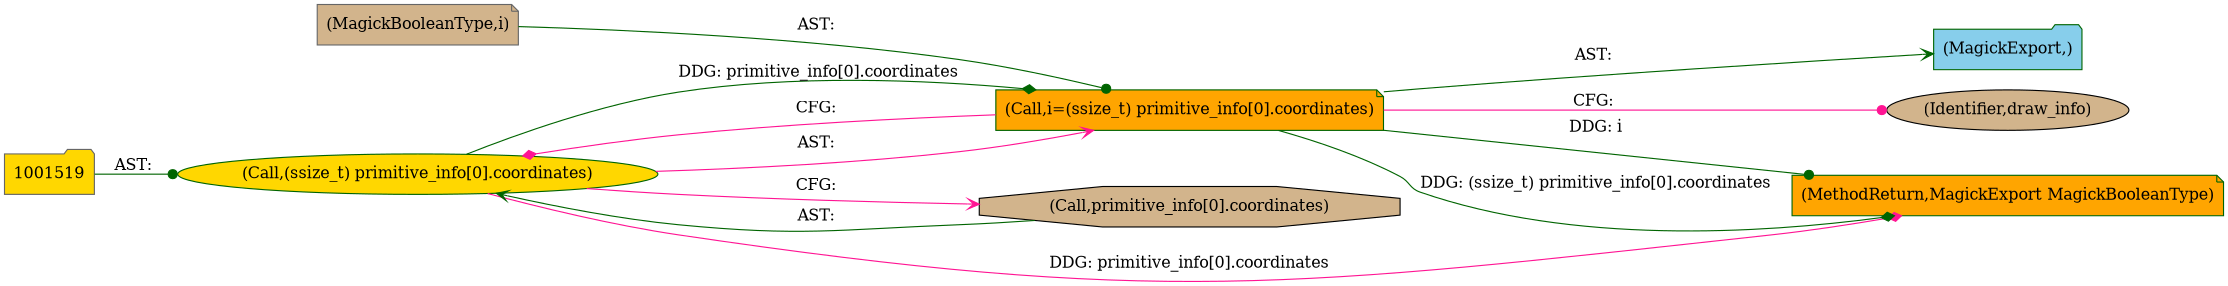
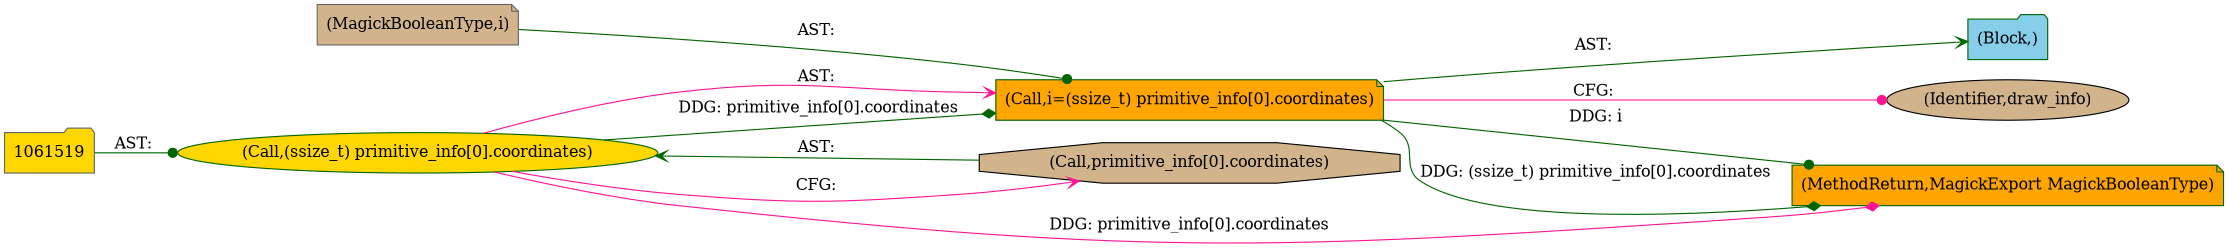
  digraph {
    rankdir=LR
    node [color=darkgreen fillcolor=tan shape=note style=filled]
    edge [arrowhead=vee color=darkgreen]
    n1 [fillcolor=gold label="(Call,(ssize_t) primitive_info[0].coordinates)" shape=ellipse]
    n2 [fillcolor=orange label="(Call,i=(ssize_t) primitive_info[0].coordinates)"]
    n3 [fillcolor=orange label="(MethodReturn,MagickExport MagickBooleanType)"]
    n4 [color=black label="(Call,primitive_info[0].coordinates)" shape=octagon]
-   n5 [fillcolor=skyblue label="(MagickExport,)" shape=folder]
+   n5 [fillcolor=skyblue label="(Block,)" shape=folder]
    n6 [color=black label="(Identifier,draw_info)" shape=ellipse]
    n7 [color=gray40 label="(MagickBooleanType,i)"]
-   1001519 [color=gray40 fillcolor=gold shape=folder]
+   1001519 [color=gray40 fillcolor=gold shape=folder label=1061519]
    n1 -> n2 [color=deeppink label="AST: "]
    n1 -> n2 [arrowhead=diamond label="DDG: primitive_info[0].coordinates"]
    n1 -> n3 [arrowhead=diamond color=deeppink label="DDG: primitive_info[0].coordinates"]
    n1 -> n4 [color=deeppink label="CFG: "]
-   n2 -> n1 [arrowhead=diamond color=deeppink label="CFG: "]
    n2 -> n3 [arrowhead=dot label="DDG: i"]
    n2 -> n3 [arrowhead=diamond label="DDG: (ssize_t) primitive_info[0].coordinates"]
    n2 -> n5 [label="AST: "]
    n2 -> n6 [arrowhead=dot color=deeppink label="CFG: "]
    n4 -> n1 [label="AST: "]
    n7 -> n2 [arrowhead=dot label="AST: "]
    1001519 -> n1 [arrowhead=dot label="AST: "]
  }
